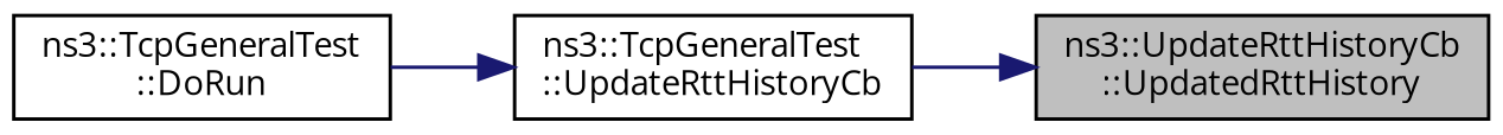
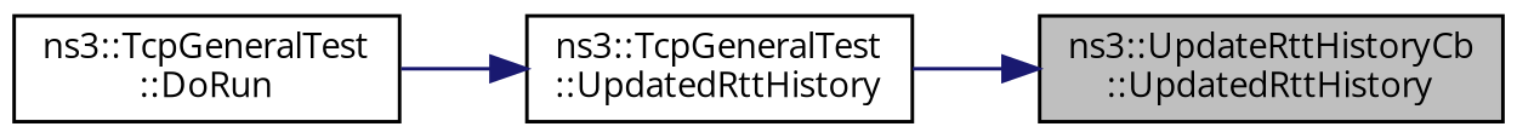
  digraph {
    fontname="Open Sans"
    rankdir=RL
    node [color=black fillcolor=white fontname="Open Sans" fontsize=10 shape=record style=filled]
    edge [color=midnightblue dir=back fontname="Open Sans" fontsize=10 labelfontname=Helvetica labelfontsize=10 style=solid]
    n1 [fillcolor=grey75 fontcolor=black height=0.2 label="ns3::UpdateRttHistoryCb\l::UpdatedRttHistory" width=0.4]
-   n2 [height=0.2 label="ns3::TcpGeneralTest\l::UpdateRttHistoryCb" width=0.4]
+   n2 [height=0.2 label="ns3::TcpGeneralTest\l::UpdatedRttHistory" width=0.4]
    n3 [height=0.2 label="ns3::TcpGeneralTest\l::DoRun" width=0.4]
    n1 -> n2
    n2 -> n3
  }
